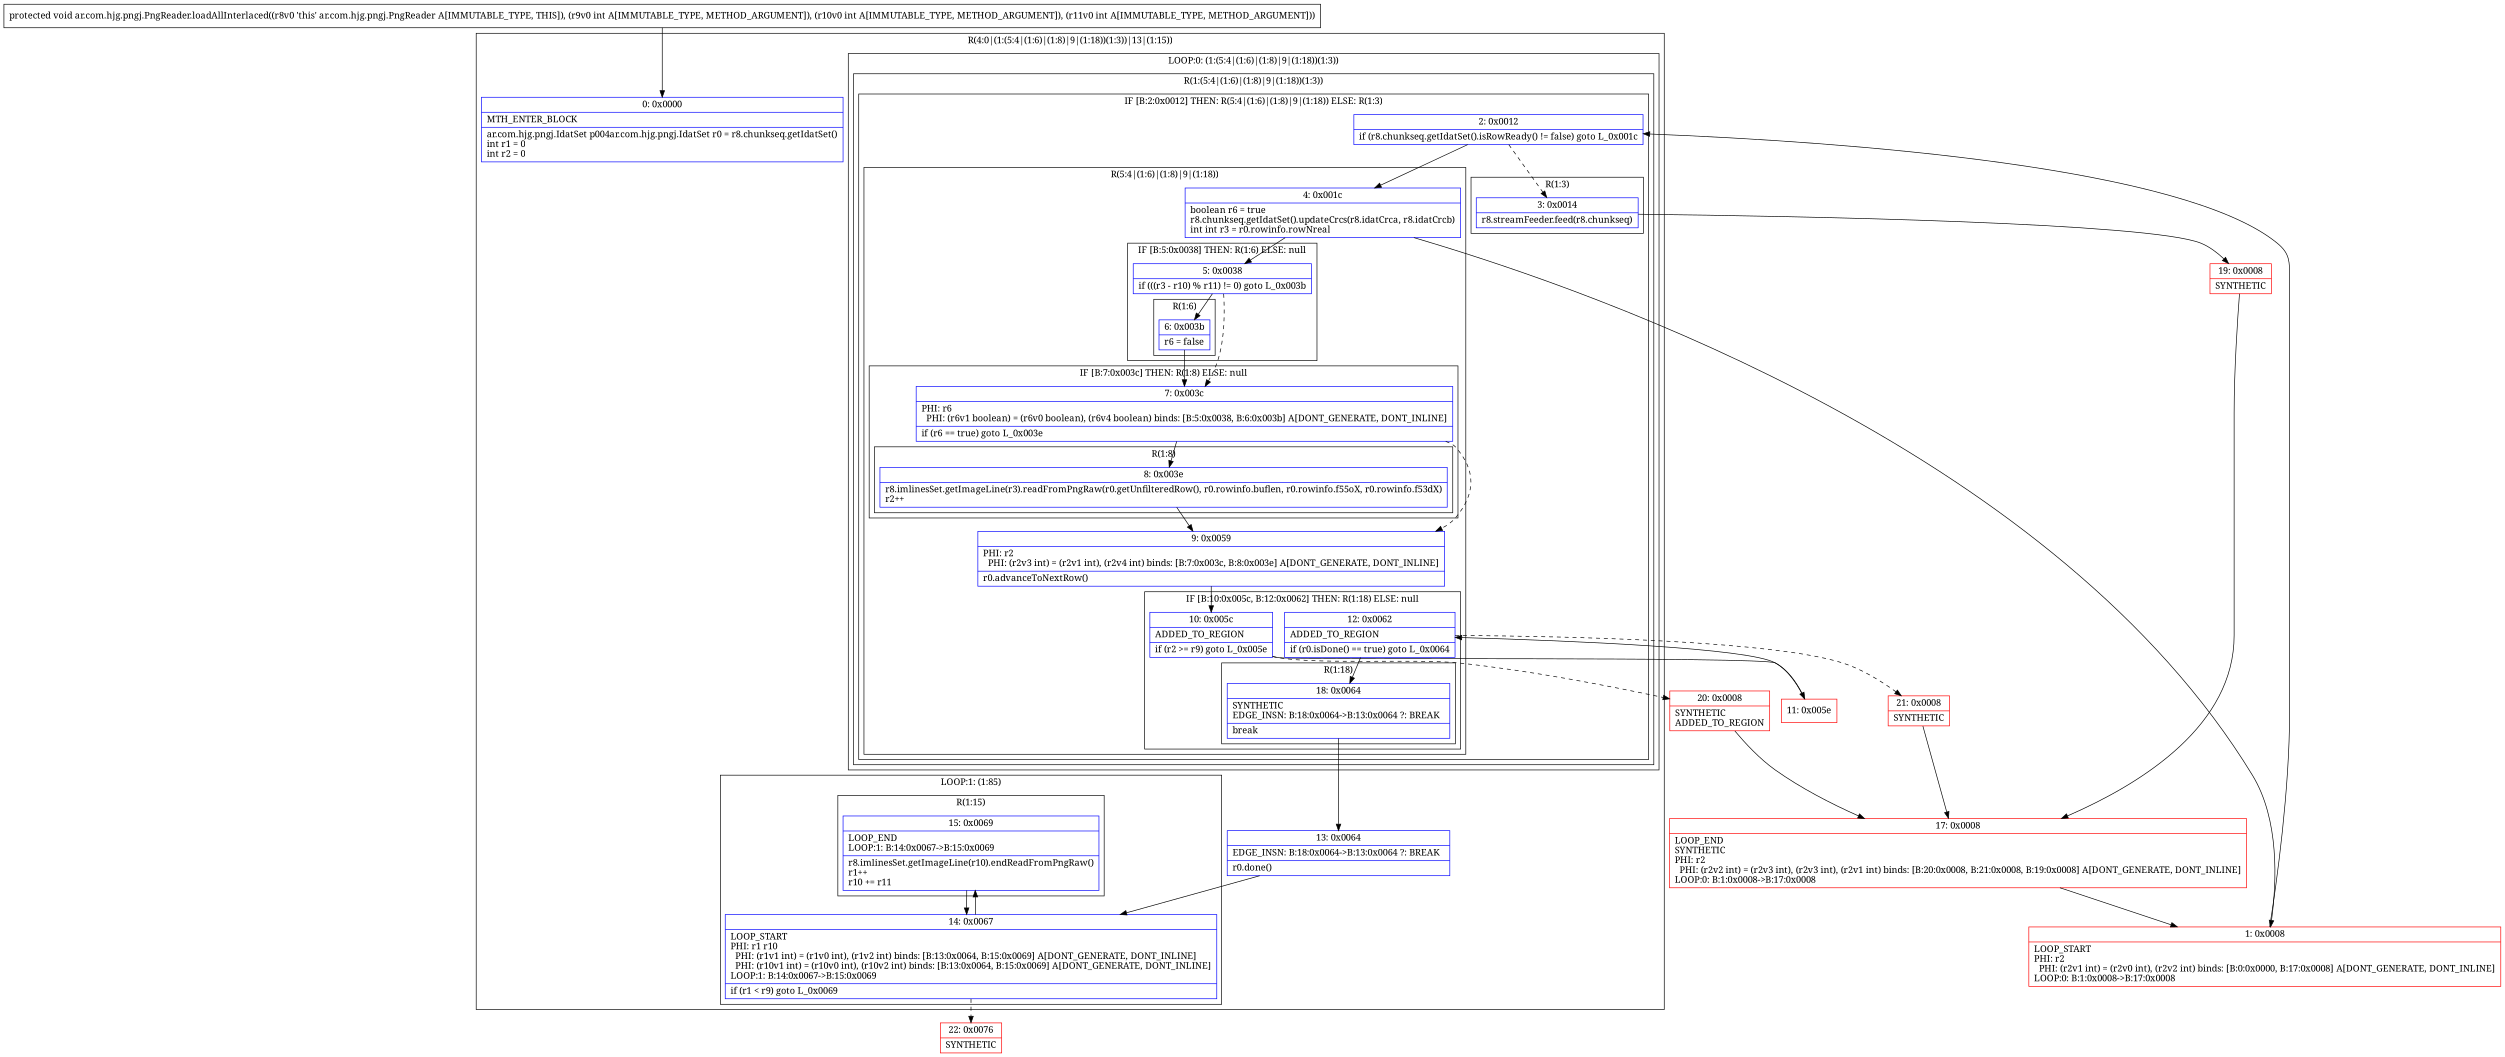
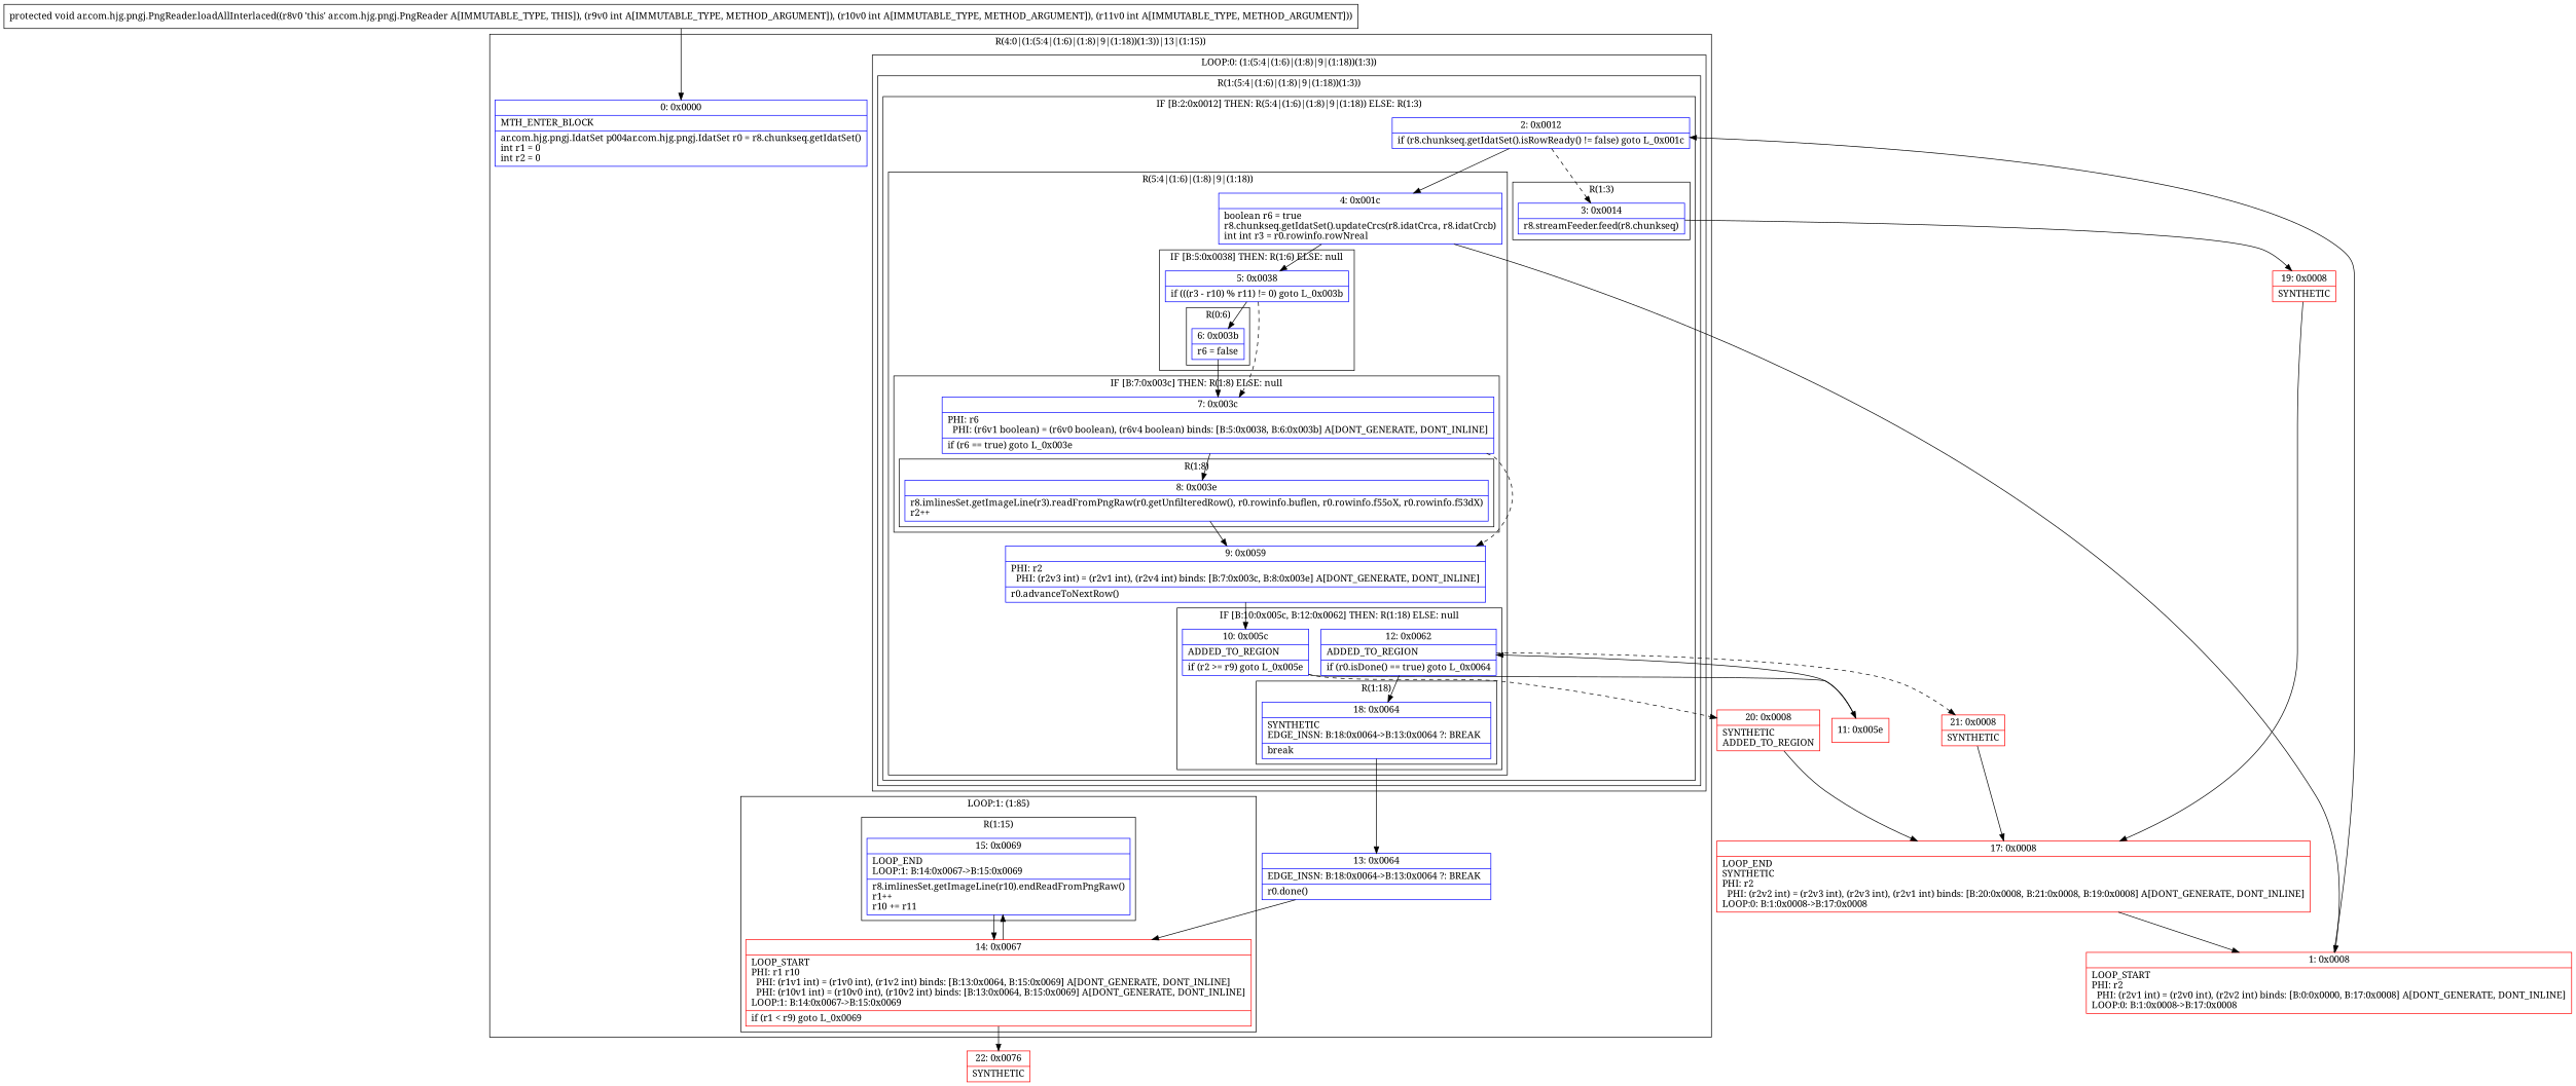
  digraph {
    fontname="Noto Serif"
    node [color=blue fontname="Noto Serif" shape=record]
    edge [fontname="Noto Serif"]
    n1 [label="{6\:\ 0x003b|r6 = false\l}"]
    n2 [label="{5\:\ 0x0038|if (((r3 \- r10) % r11) != 0) goto L_0x003b\l}"]
    n3 [label="{8\:\ 0x003e|r8.imlinesSet.getImageLine(r3).readFromPngRaw(r0.getUnfilteredRow(), r0.rowinfo.buflen, r0.rowinfo.f55oX, r0.rowinfo.f53dX)\lr2++\l}"]
    n4 [label="{7\:\ 0x003c|PHI: r6 \l  PHI: (r6v1 boolean) = (r6v0 boolean), (r6v4 boolean) binds: [B:5:0x0038, B:6:0x003b] A[DONT_GENERATE, DONT_INLINE]\l|if (r6 == true) goto L_0x003e\l}"]
    n5 [label="{18\:\ 0x0064|SYNTHETIC\lEDGE_INSN: B:18:0x0064\-\>B:13:0x0064 ?: BREAK  \l|break\l}"]
    n6 [label="{10\:\ 0x005c|ADDED_TO_REGION\l|if (r2 \>= r9) goto L_0x005e\l}"]
    n7 [label="{12\:\ 0x0062|ADDED_TO_REGION\l|if (r0.isDone() == true) goto L_0x0064\l}"]
    n8 [label="{4\:\ 0x001c|boolean r6 = true\lr8.chunkseq.getIdatSet().updateCrcs(r8.idatCrca, r8.idatCrcb)\lint int r3 = r0.rowinfo.rowNreal\l}"]
    n9 [label="{9\:\ 0x0059|PHI: r2 \l  PHI: (r2v3 int) = (r2v1 int), (r2v4 int) binds: [B:7:0x003c, B:8:0x003e] A[DONT_GENERATE, DONT_INLINE]\l|r0.advanceToNextRow()\l}"]
    n10 [label="{3\:\ 0x0014|r8.streamFeeder.feed(r8.chunkseq)\l}"]
    n11 [label="{2\:\ 0x0012|if (r8.chunkseq.getIdatSet().isRowReady() != false) goto L_0x001c\l}"]
    n12 [label="{15\:\ 0x0069|LOOP_END\lLOOP:1: B:14:0x0067\-\>B:15:0x0069\l|r8.imlinesSet.getImageLine(r10).endReadFromPngRaw()\lr1++\lr10 += r11\l}"]
-   n13 [label="{14\:\ 0x0067|LOOP_START\lPHI: r1 r10 \l  PHI: (r1v1 int) = (r1v0 int), (r1v2 int) binds: [B:13:0x0064, B:15:0x0069] A[DONT_GENERATE, DONT_INLINE]\l  PHI: (r10v1 int) = (r10v0 int), (r10v2 int) binds: [B:13:0x0064, B:15:0x0069] A[DONT_GENERATE, DONT_INLINE]\lLOOP:1: B:14:0x0067\-\>B:15:0x0069\l|if (r1 \< r9) goto L_0x0069\l}"]
+   n13 [color=red label="{14\:\ 0x0067|LOOP_START\lPHI: r1 r10 \l  PHI: (r1v1 int) = (r1v0 int), (r1v2 int) binds: [B:13:0x0064, B:15:0x0069] A[DONT_GENERATE, DONT_INLINE]\l  PHI: (r10v1 int) = (r10v0 int), (r10v2 int) binds: [B:13:0x0064, B:15:0x0069] A[DONT_GENERATE, DONT_INLINE]\lLOOP:1: B:14:0x0067\-\>B:15:0x0069\l|if (r1 \< r9) goto L_0x0069\l}"]
    n14 [label="{0\:\ 0x0000|MTH_ENTER_BLOCK\l|ar.com.hjg.pngj.IdatSet p004ar.com.hjg.pngj.IdatSet r0 = r8.chunkseq.getIdatSet()\lint r1 = 0\lint r2 = 0\l}"]
    n15 [label="{13\:\ 0x0064|EDGE_INSN: B:18:0x0064\-\>B:13:0x0064 ?: BREAK  \l|r0.done()\l}"]
    n16 [color=red label="{11\:\ 0x005e}"]
    n17 [color=red label="{20\:\ 0x0008|SYNTHETIC\lADDED_TO_REGION\l}"]
    n18 [color=red label="{21\:\ 0x0008|SYNTHETIC\l}"]
    n19 [color=red label="{1\:\ 0x0008|LOOP_START\lPHI: r2 \l  PHI: (r2v1 int) = (r2v0 int), (r2v2 int) binds: [B:0:0x0000, B:17:0x0008] A[DONT_GENERATE, DONT_INLINE]\lLOOP:0: B:1:0x0008\-\>B:17:0x0008\l}"]
    n20 [color=red label="{19\:\ 0x0008|SYNTHETIC\l}"]
    n21 [color=red label="{22\:\ 0x0076|SYNTHETIC\l}"]
    n22 [color=red label="{17\:\ 0x0008|LOOP_END\lSYNTHETIC\lPHI: r2 \l  PHI: (r2v2 int) = (r2v3 int), (r2v3 int), (r2v1 int) binds: [B:20:0x0008, B:21:0x0008, B:19:0x0008] A[DONT_GENERATE, DONT_INLINE]\lLOOP:0: B:1:0x0008\-\>B:17:0x0008\l}"]
    n23 [label="{protected void ar.com.hjg.pngj.PngReader.loadAllInterlaced((r8v0 'this' ar.com.hjg.pngj.PngReader A[IMMUTABLE_TYPE, THIS]), (r9v0 int A[IMMUTABLE_TYPE, METHOD_ARGUMENT]), (r10v0 int A[IMMUTABLE_TYPE, METHOD_ARGUMENT]), (r11v0 int A[IMMUTABLE_TYPE, METHOD_ARGUMENT])) }" color=""]
    subgraph cluster_1 {
      label="R(4:0|(1:(5:4|(1:6)|(1:8)|9|(1:18))(1:3))|13|(1:15))"
      n14
      n15
      subgraph cluster_2 {
        label="LOOP:0: (1:(5:4|(1:6)|(1:8)|9|(1:18))(1:3))"
        subgraph cluster_3 {
          label="R(1:(5:4|(1:6)|(1:8)|9|(1:18))(1:3))"
          subgraph cluster_4 {
            label="IF [B:2:0x0012] THEN: R(5:4|(1:6)|(1:8)|9|(1:18)) ELSE: R(1:3)"
            n11
            subgraph cluster_5 {
              label="R(5:4|(1:6)|(1:8)|9|(1:18))"
              n8
              n9
              subgraph cluster_6 {
                label="IF [B:5:0x0038] THEN: R(1:6) ELSE: null"
                n2
                subgraph cluster_7 {
-                 label="R(1:6)"
+                 label="R(0:6)"
                  n1
                }
              }
              subgraph cluster_8 {
                label="IF [B:7:0x003c] THEN: R(1:8) ELSE: null"
                n4
                subgraph cluster_9 {
                  label="R(1:8)"
                  n3
                }
              }
              subgraph cluster_10 {
                label="IF [B:10:0x005c, B:12:0x0062] THEN: R(1:18) ELSE: null"
                n6
                n7
                subgraph cluster_11 {
                  label="R(1:18)"
                  n5
                }
              }
            }
            subgraph cluster_12 {
              label="R(1:3)"
              n10
            }
          }
        }
      }
      subgraph cluster_13 {
        label="LOOP:1: (1:85)"
        n13
        subgraph cluster_14 {
          label="R(1:15)"
          n12
        }
      }
    }
    n1 -> n4
    n2 -> n1
    n2 -> n4 [style=dashed]
    n3 -> n9
    n4 -> n3
    n4 -> n9 [style=dashed]
    n5 -> n15
    n6 -> n16
    n6 -> n17 [style=dashed]
    n7 -> n5
    n7 -> n18 [style=dashed]
    n8 -> n2
    n8 -> n19
    n9 -> n6
    n10 -> n20
    n11 -> n8
    n11 -> n10 [style=dashed]
    n12 -> n13
    n13 -> n12
-   n13 -> n21 [style=dashed]
+   n13 -> n21 [style=solid]
    n15 -> n13
    n16 -> n7
    n17 -> n22
    n18 -> n22
    n19 -> n11
    n20 -> n22
    n22 -> n19
    n23 -> n14
  }
